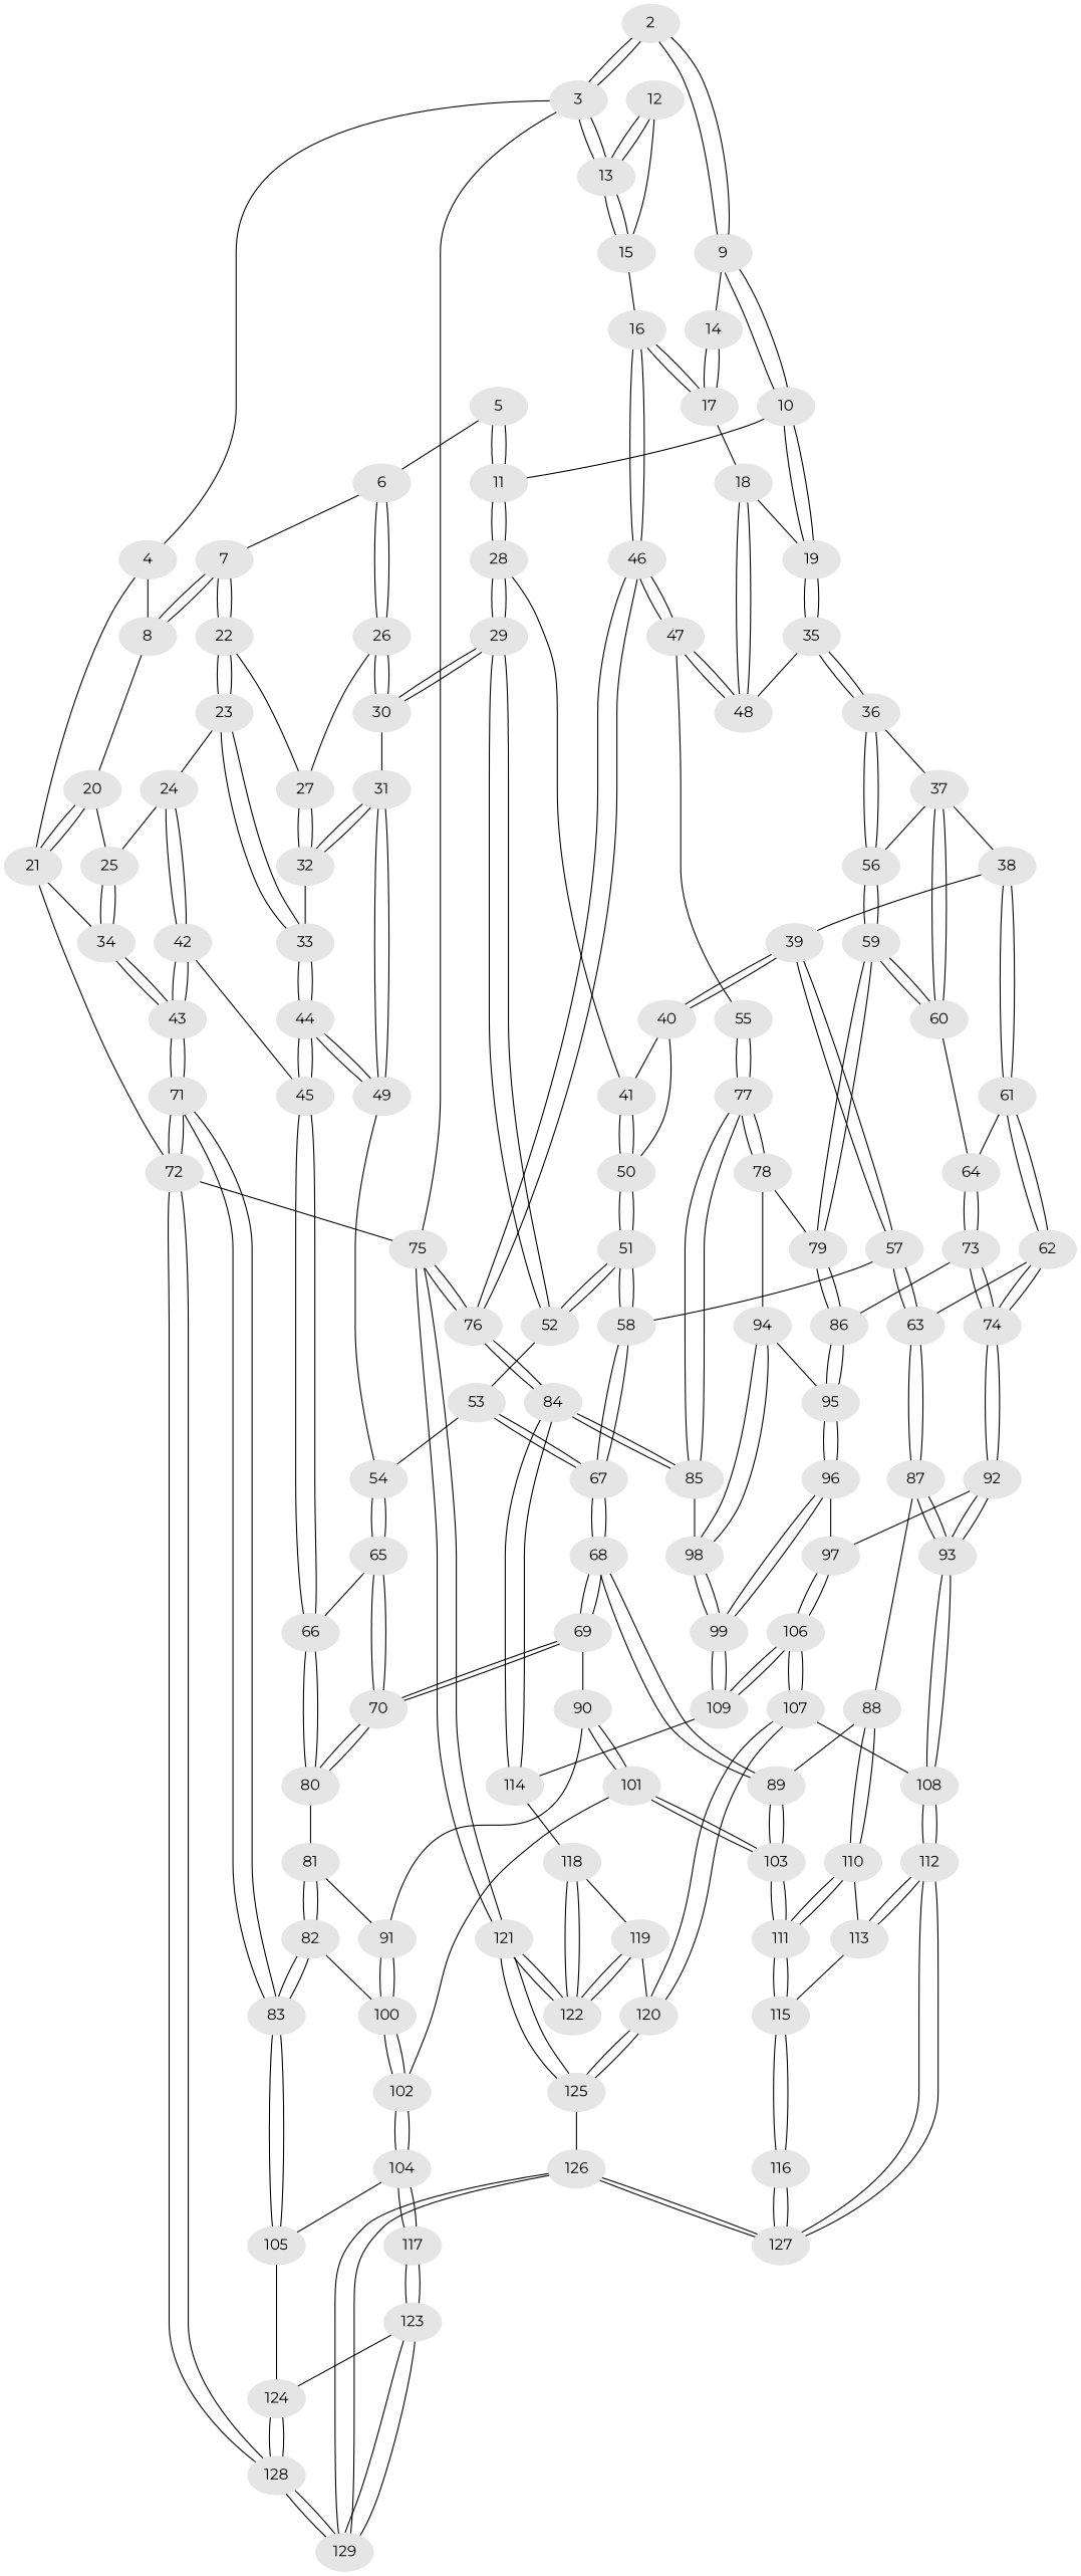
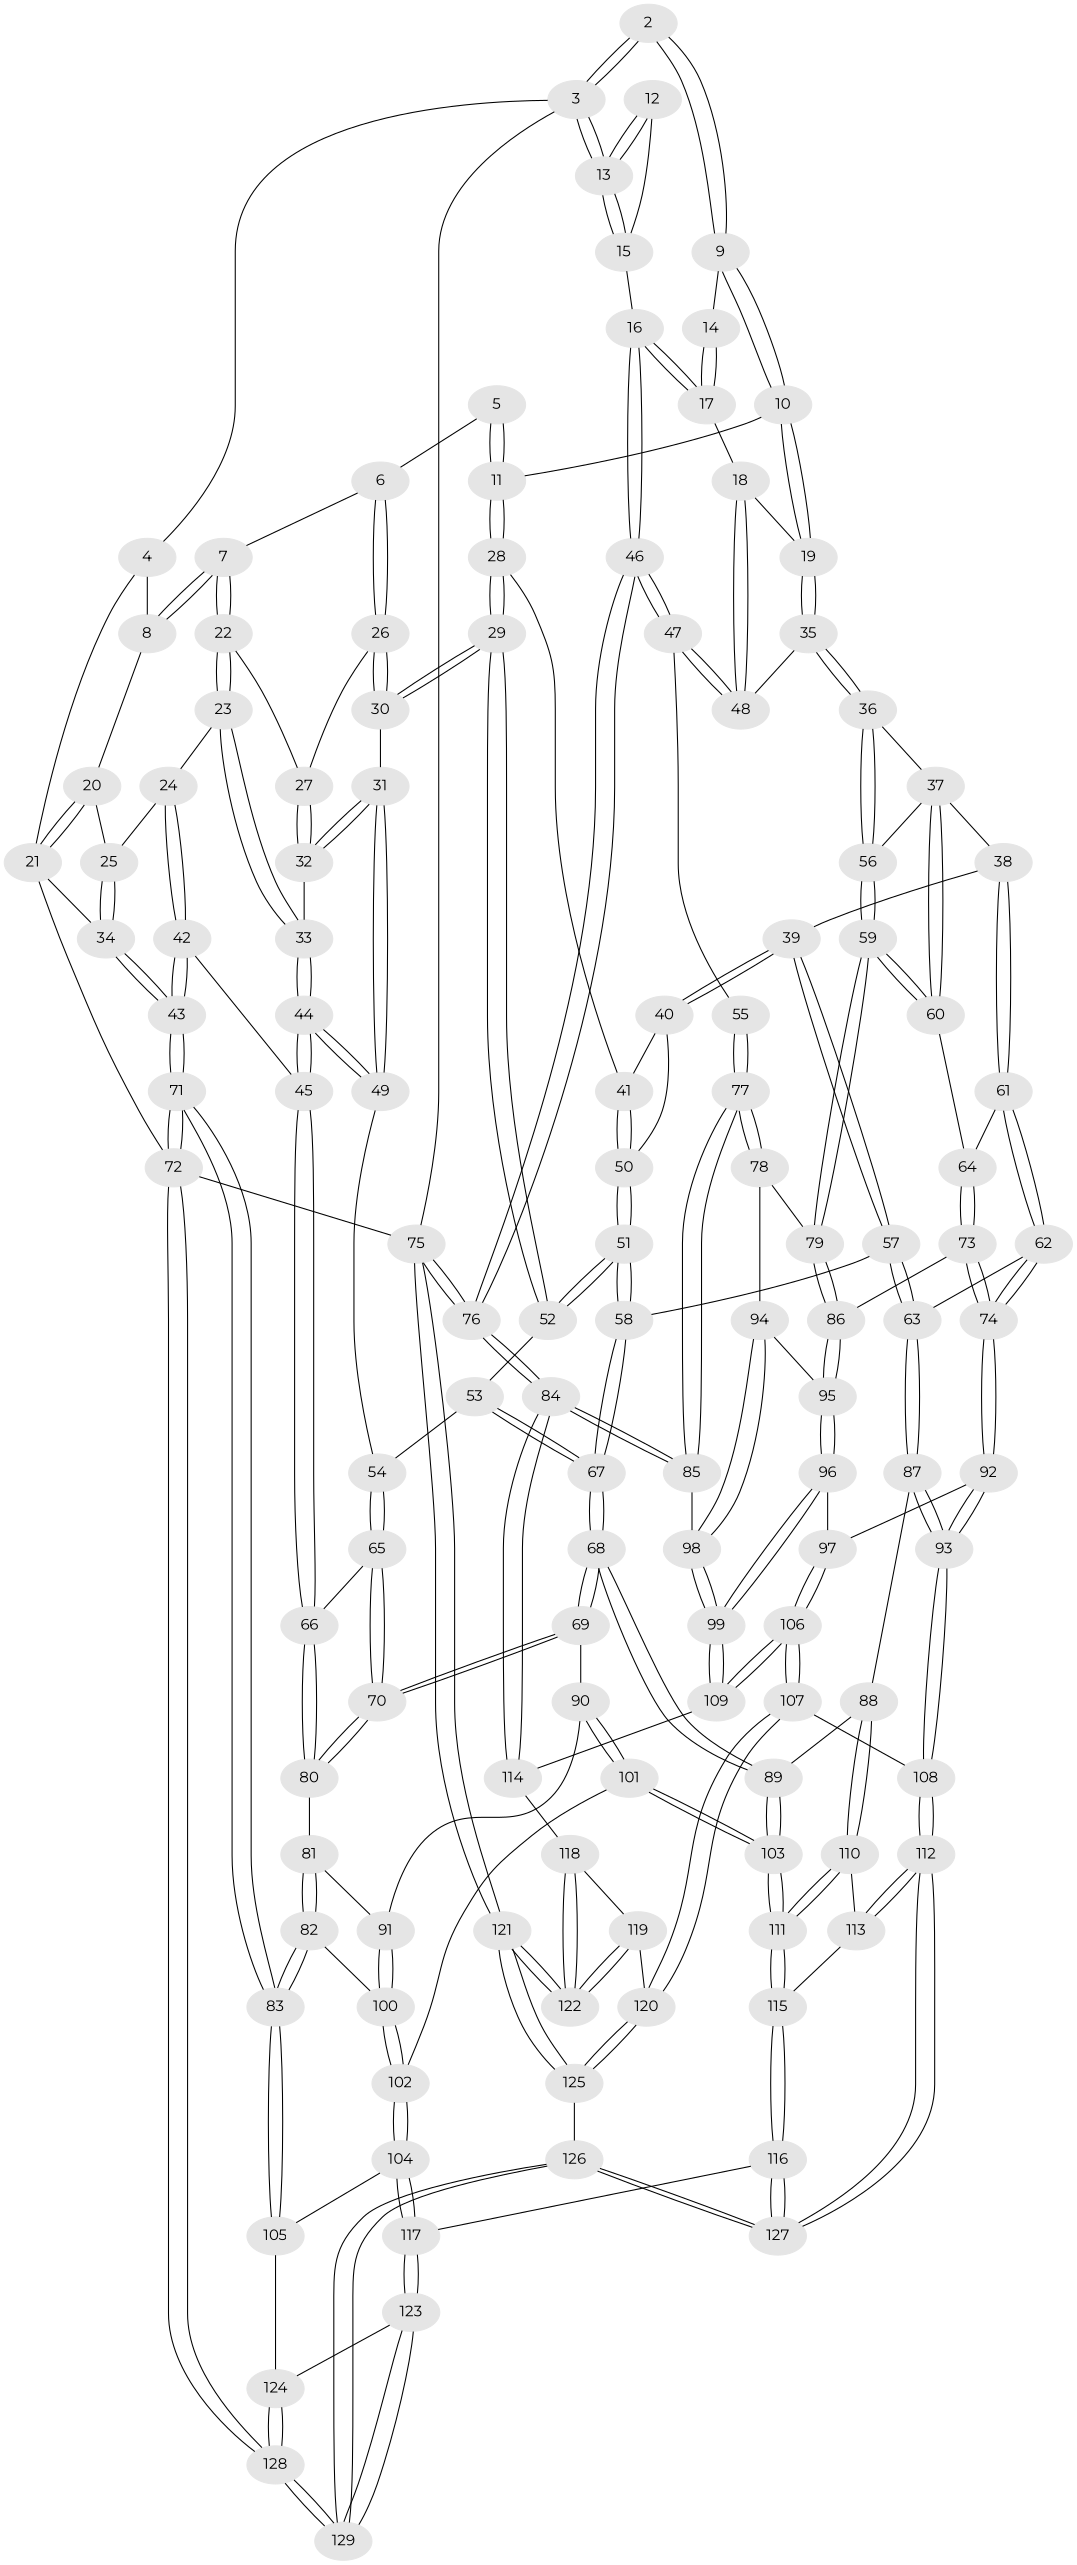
  graph {
    fontname=Montserrat
    node [color=gray90 fontname=Montserrat style=filled]
    edge [fontname=Montserrat]
    2
    3
    9
    5
    6
    11
    4
    13
    75
    10
    14
    8
    21
    15
    76
    121
    20
    34
    72
    7
    26
    28
    22
    27
    30
    23
    25
    19
    17
    35
    29
    41
    12
    16
    18
    46
    47
    48
    36
    43
    128
    24
    33
    32
    42
    44
    45
    31
    52
    50
    53
    49
    54
    71
    37
    56
    38
    60
    59
    39
    61
    64
    40
    57
    62
    58
    63
    51
    66
    83
    80
    55
    84
    77
    65
    67
    68
    70
    78
    85
    79
    87
    86
    73
    74
    92
    88
    93
    81
    69
    89
    90
    103
    91
    101
    105
    129
    95
    97
    122
    125
    114
    94
    98
    82
    100
    102
    124
    118
    99
    96
    110
    108
    111
    113
    106
    112
    109
    107
    104
    117
    115
    123
    120
    127
    116
    119
    126
    2 -- 3
    2 -- 3
    2 -- 9
    2 -- 9
    3 -- 4
    3 -- 13
    3 -- 13
    3 -- 75
    9 -- 10
    9 -- 10
    9 -- 14
    5 -- 6
    5 -- 11
    5 -- 11
    6 -- 7
    6 -- 26
    6 -- 26
    11 -- 28
    11 -- 28
    4 -- 8
    4 -- 21
    13 -- 15
    13 -- 15
    75 -- 76
    75 -- 76
    75 -- 121
    75 -- 121
    10 -- 11
    10 -- 19
    10 -- 19
    14 -- 17
    14 -- 17
    8 -- 20
    21 -- 34
    21 -- 72
    15 -- 16
    76 -- 84
    76 -- 84
    121 -- 122
    121 -- 122
    121 -- 125
    121 -- 125
    20 -- 21
    20 -- 21
    20 -- 25
    34 -- 43
    34 -- 43
    72 -- 75
    72 -- 128
    72 -- 128
    7 -- 8
    7 -- 8
    7 -- 22
    7 -- 22
    26 -- 27
    26 -- 30
    26 -- 30
    28 -- 29
    28 -- 29
    28 -- 41
    22 -- 27
    22 -- 23
    22 -- 23
    27 -- 32
    27 -- 32
    30 -- 31
    23 -- 24
    23 -- 33
    23 -- 33
    25 -- 34
    25 -- 34
    19 -- 35
    19 -- 35
    17 -- 18
    35 -- 48
    35 -- 36
    35 -- 36
    29 -- 30
    29 -- 30
    29 -- 52
    29 -- 52
    41 -- 50
    41 -- 50
    12 -- 13
    12 -- 13
    12 -- 15
    16 -- 17
    16 -- 17
    16 -- 46
    16 -- 46
    18 -- 19
    18 -- 48
    18 -- 48
    46 -- 76
    46 -- 76
    46 -- 47
    46 -- 47
    47 -- 48
    47 -- 48
    47 -- 55
    36 -- 37
    36 -- 56
    36 -- 56
    43 -- 71
    43 -- 71
    128 -- 129
    128 -- 129
    24 -- 25
    24 -- 42
    24 -- 42
    33 -- 44
    33 -- 44
    32 -- 33
    42 -- 43
    42 -- 43
    42 -- 45
    44 -- 45
    44 -- 45
    44 -- 49
    44 -- 49
    45 -- 66
    45 -- 66
    31 -- 32
    31 -- 32
    31 -- 49
    31 -- 49
    52 -- 53
    50 -- 51
    50 -- 51
    53 -- 54
    53 -- 67
    53 -- 67
    49 -- 54
    54 -- 65
    54 -- 65
    71 -- 72
    71 -- 72
    71 -- 83
    71 -- 83
    37 -- 56
    37 -- 38
    37 -- 60
    37 -- 60
    56 -- 59
    56 -- 59
    38 -- 39
    38 -- 61
    38 -- 61
    60 -- 64
    59 -- 60
    59 -- 60
    59 -- 79
    59 -- 79
    39 -- 40
    39 -- 40
    39 -- 57
    39 -- 57
    61 -- 64
    61 -- 62
    61 -- 62
    64 -- 73
    64 -- 73
    40 -- 41
    40 -- 50
    57 -- 58
    57 -- 63
    57 -- 63
    62 -- 63
    62 -- 74
    62 -- 74
    58 -- 67
    58 -- 67
    63 -- 87
    63 -- 87
    51 -- 52
    51 -- 52
    51 -- 58
    51 -- 58
    66 -- 80
    66 -- 80
    83 -- 105
    83 -- 105
    80 -- 81
    55 -- 77
    55 -- 77
    84 -- 85
    84 -- 85
    84 -- 114
    84 -- 114
    77 -- 78
    77 -- 78
    77 -- 85
    77 -- 85
    65 -- 66
    65 -- 70
    65 -- 70
    67 -- 68
    67 -- 68
    68 -- 69
    68 -- 69
    68 -- 89
    68 -- 89
    70 -- 80
    70 -- 80
    78 -- 79
    78 -- 94
    85 -- 98
    79 -- 86
    79 -- 86
    87 -- 88
    87 -- 93
    87 -- 93
    86 -- 95
    86 -- 95
    73 -- 86
    73 -- 74
    73 -- 74
    74 -- 92
    74 -- 92
    92 -- 93
    92 -- 93
    92 -- 97
    88 -- 89
    88 -- 110
    88 -- 110
    93 -- 108
    93 -- 108
    81 -- 91
    81 -- 82
    81 -- 82
    69 -- 70
    69 -- 70
    69 -- 90
    89 -- 103
    89 -- 103
    90 -- 91
    90 -- 101
    90 -- 101
    103 -- 111
    103 -- 111
    91 -- 100
    91 -- 100
    101 -- 103
    101 -- 103
    101 -- 102
    105 -- 124
    95 -- 96
    95 -- 96
    97 -- 106
    97 -- 106
    125 -- 126
    114 -- 118
    94 -- 95
    94 -- 98
    94 -- 98
    98 -- 99
    98 -- 99
    82 -- 83
    82 -- 83
    82 -- 100
    100 -- 102
    100 -- 102
    102 -- 104
    102 -- 104
    124 -- 128
    124 -- 128
    118 -- 122
    118 -- 122
    118 -- 119
    99 -- 109
    99 -- 109
    96 -- 97
    96 -- 99
    96 -- 99
    110 -- 111
    110 -- 111
    110 -- 113
    108 -- 112
    108 -- 112
    111 -- 115
    111 -- 115
    113 -- 115
    106 -- 109
    106 -- 109
    106 -- 107
    106 -- 107
    112 -- 113
    112 -- 113
    112 -- 127
    112 -- 127
    109 -- 114
    107 -- 108
    107 -- 120
    107 -- 120
    104 -- 105
    104 -- 117
    104 -- 117
    117 -- 123
    117 -- 123
    115 -- 116
    115 -- 116
    123 -- 129
    123 -- 129
    123 -- 124
    120 -- 125
    120 -- 125
+   116 -- 117
    116 -- 127
    116 -- 127
    119 -- 122
    119 -- 122
    119 -- 120
    126 -- 129
    126 -- 129
    126 -- 127
    126 -- 127
  }
